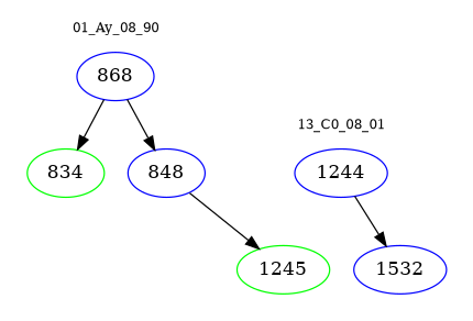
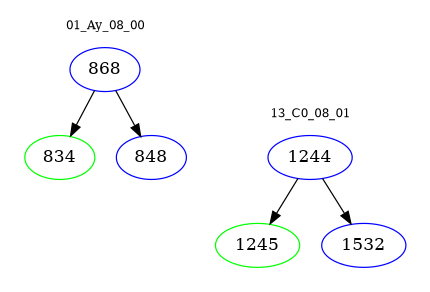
  digraph {
    node [color=blue]
    edge [color=black]
    n1 [label=868]
    n2 [color=green label=834]
    n3 [label=848]
    n4 [label=1244]
    n5 [label=1532]
    n6 [color=green label=1245]
    subgraph cluster_1 {
      color=white
      fontsize=10
-     label="01_Ay_08_90"
+     label="01_Ay_08_00"
      n1
      n2
      n3
    }
    subgraph cluster_2 {
      color=white
      fontsize=10
      label="13_C0_08_01"
      n4
      n5
      n6
    }
    n1 -> n2
    n1 -> n3
    n4 -> n5
-   n3 -> n6
+   n4 -> n6
  }
